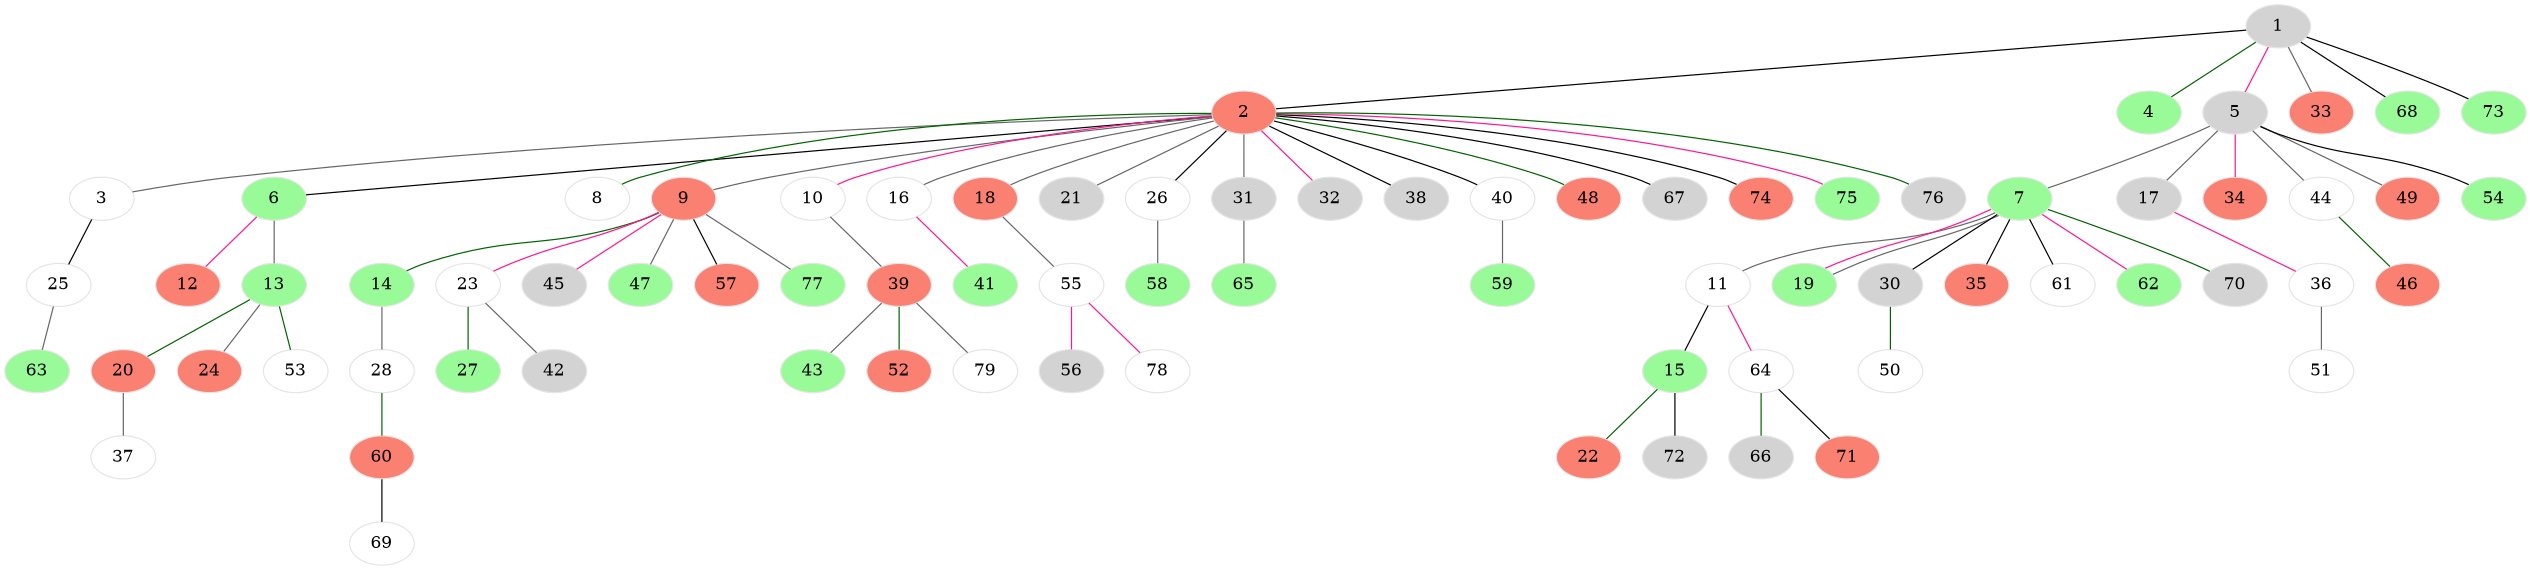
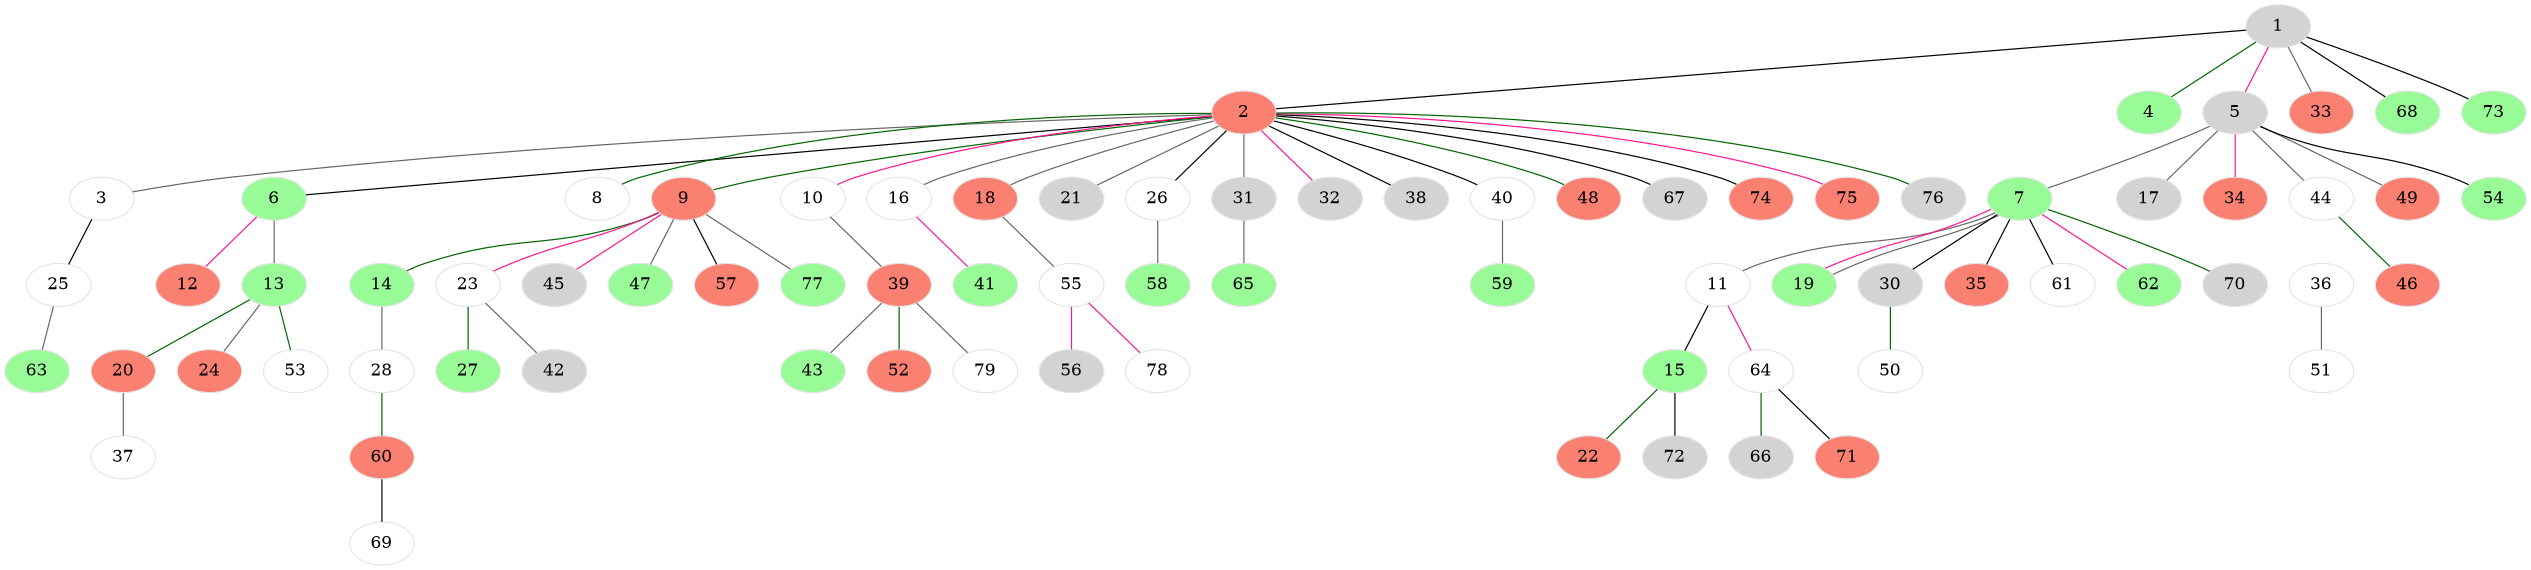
  graph {
    node [color=gray90 fillcolor=white style=filled]
    edge [color=gray40]
    1 [fillcolor=lightgrey]
    2 [fillcolor=salmon]
    4 [fillcolor=palegreen]
    5 [fillcolor=lightgrey]
    33 [fillcolor=salmon]
    68 [fillcolor=palegreen]
    73 [fillcolor=palegreen]
    3
    6 [fillcolor=palegreen]
    8
    9 [fillcolor=salmon]
    10
    16
    18 [fillcolor=salmon]
    21 [fillcolor=lightgrey]
    26
    31 [fillcolor=lightgrey]
    32 [fillcolor=lightgrey]
    38 [fillcolor=lightgrey]
    40
    48 [fillcolor=salmon]
    67 [fillcolor=lightgrey]
    74 [fillcolor=salmon]
-   75 [fillcolor=palegreen]
+   75 [fillcolor=salmon]
    76 [fillcolor=lightgrey]
    7 [fillcolor=palegreen]
    17 [fillcolor=lightgrey]
    34 [fillcolor=salmon]
    44
    49 [fillcolor=salmon]
    54 [fillcolor=palegreen]
    25
    12 [fillcolor=salmon]
    13 [fillcolor=palegreen]
    14 [fillcolor=palegreen]
    23
    45 [fillcolor=lightgrey]
    47 [fillcolor=palegreen]
    57 [fillcolor=salmon]
    77 [fillcolor=palegreen]
    39 [fillcolor=salmon]
    41 [fillcolor=palegreen]
    55
    58 [fillcolor=palegreen]
    65 [fillcolor=palegreen]
    59 [fillcolor=palegreen]
    63 [fillcolor=palegreen]
    11
    19 [fillcolor=palegreen]
    30 [fillcolor=lightgrey]
    35 [fillcolor=salmon]
    61
    62 [fillcolor=palegreen]
    70 [fillcolor=lightgrey]
    36
    46 [fillcolor=salmon]
    20 [fillcolor=salmon]
    24 [fillcolor=salmon]
    53
    15 [fillcolor=palegreen]
    64
    50
    28
    27 [fillcolor=palegreen]
    42 [fillcolor=lightgrey]
    43 [fillcolor=palegreen]
    52 [fillcolor=salmon]
    79
    22 [fillcolor=salmon]
    72 [fillcolor=lightgrey]
    66 [fillcolor=lightgrey]
    71 [fillcolor=salmon]
    37
    60 [fillcolor=salmon]
    51
    56 [fillcolor=lightgrey]
    78
    69
    1 -- 2 [color=black]
    1 -- 4 [color=darkgreen]
    1 -- 5 [color=deeppink]
    1 -- 33
    1 -- 68 [color=black]
    1 -- 73 [color=black]
    2 -- 3
    2 -- 6 [color=black]
    2 -- 8 [color=darkgreen]
-   2 -- 9
+   2 -- 9 [color=darkgreen]
    2 -- 10 [color=deeppink]
    2 -- 16
    2 -- 18
    2 -- 21
    2 -- 26 [color=black]
    2 -- 31
    2 -- 32 [color=deeppink]
    2 -- 38 [color=black]
    2 -- 40 [color=black]
    2 -- 48 [color=darkgreen]
    2 -- 67 [color=black]
    2 -- 74 [color=black]
    2 -- 75 [color=deeppink]
    2 -- 76 [color=darkgreen]
    5 -- 7
    5 -- 17
    5 -- 34 [color=deeppink]
    5 -- 44
    5 -- 49
    5 -- 54 [color=black]
    3 -- 25 [color=black]
    6 -- 12 [color=deeppink]
    6 -- 13
    9 -- 14 [color=darkgreen]
    9 -- 23 [color=deeppink]
    9 -- 45 [color=deeppink]
    9 -- 47
    9 -- 57 [color=black]
    9 -- 77
    10 -- 39
    16 -- 41 [color=deeppink]
    18 -- 55
    26 -- 58
    31 -- 65
    40 -- 59
    7 -- 11
    7 -- 19 [color=deeppink]
    7 -- 19
    7 -- 30 [color=black]
    7 -- 35 [color=black]
    7 -- 61 [color=black]
    7 -- 62 [color=deeppink]
    7 -- 70 [color=darkgreen]
-   17 -- 36 [color=deeppink]
    44 -- 46 [color=darkgreen]
    25 -- 63
    13 -- 20 [color=darkgreen]
    13 -- 24
    13 -- 53 [color=darkgreen]
    14 -- 28
    23 -- 27 [color=darkgreen]
    23 -- 42
    39 -- 43
    39 -- 52 [color=darkgreen]
    39 -- 79
    55 -- 56 [color=deeppink]
    55 -- 78 [color=deeppink]
    11 -- 15 [color=black]
    11 -- 64 [color=deeppink]
    30 -- 50 [color=darkgreen]
    36 -- 51
    20 -- 37
    15 -- 22 [color=darkgreen]
    15 -- 72 [color=black]
    64 -- 66 [color=darkgreen]
    64 -- 71 [color=black]
    28 -- 60 [color=darkgreen]
    60 -- 69 [color=black]
  }
